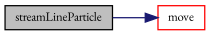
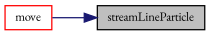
  digraph {
    rankdir=LR
    fontname="EB Garamond"
    node [fontname="EB Garamond" fontsize=10 shape=record]
    n1 [color=black fillcolor=grey75 fontcolor=black height=0.2 label=streamLineParticle style=filled width=0.4]
    n2 [color=red height=0.2 label=move width=0.4]
-   n1 -> n2 [color=midnightblue fontname="EB Garamond" fontsize=10 labelfontname=Helvetica labelfontsize=10 style=solid]
+   n2 -> n1 [color=midnightblue fontname="EB Garamond" fontsize=10 labelfontname=Helvetica labelfontsize=10 style=solid]
  }
